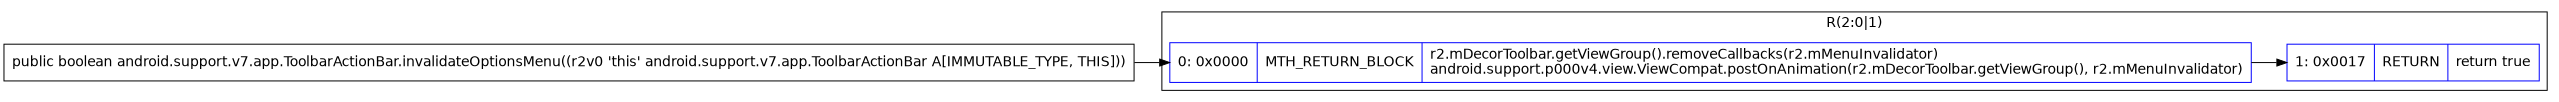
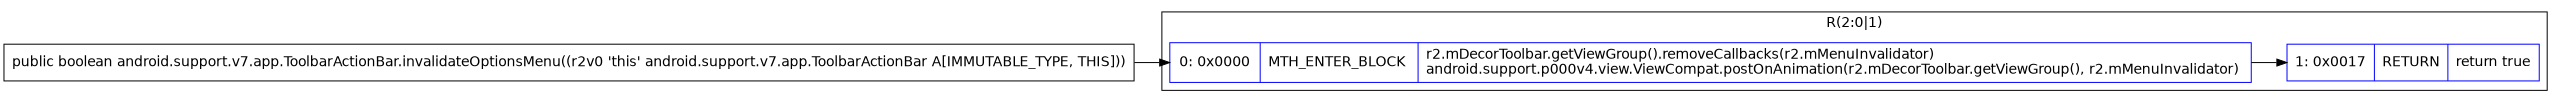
  digraph {
    rankdir=LR
    fontname="DejaVu Sans"
    node [color=blue shape=record fontname="DejaVu Sans"]
    edge [fontname="DejaVu Sans"]
-   n1 [label="{0\:\ 0x0000|MTH_RETURN_BLOCK\l|r2.mDecorToolbar.getViewGroup().removeCallbacks(r2.mMenuInvalidator)\landroid.support.p000v4.view.ViewCompat.postOnAnimation(r2.mDecorToolbar.getViewGroup(), r2.mMenuInvalidator)\l}"]
+   n1 [label="{0\:\ 0x0000|MTH_ENTER_BLOCK\l|r2.mDecorToolbar.getViewGroup().removeCallbacks(r2.mMenuInvalidator)\landroid.support.p000v4.view.ViewCompat.postOnAnimation(r2.mDecorToolbar.getViewGroup(), r2.mMenuInvalidator)\l}"]
    n2 [label="{1\:\ 0x0017|RETURN\l|return true\l}"]
    n3 [label="{public boolean android.support.v7.app.ToolbarActionBar.invalidateOptionsMenu((r2v0 'this' android.support.v7.app.ToolbarActionBar A[IMMUTABLE_TYPE, THIS])) }" color=""]
    subgraph cluster_1 {
      label="R(2:0|1)"
      n1
      n2
    }
    n1 -> n2
    n3 -> n1
  }
